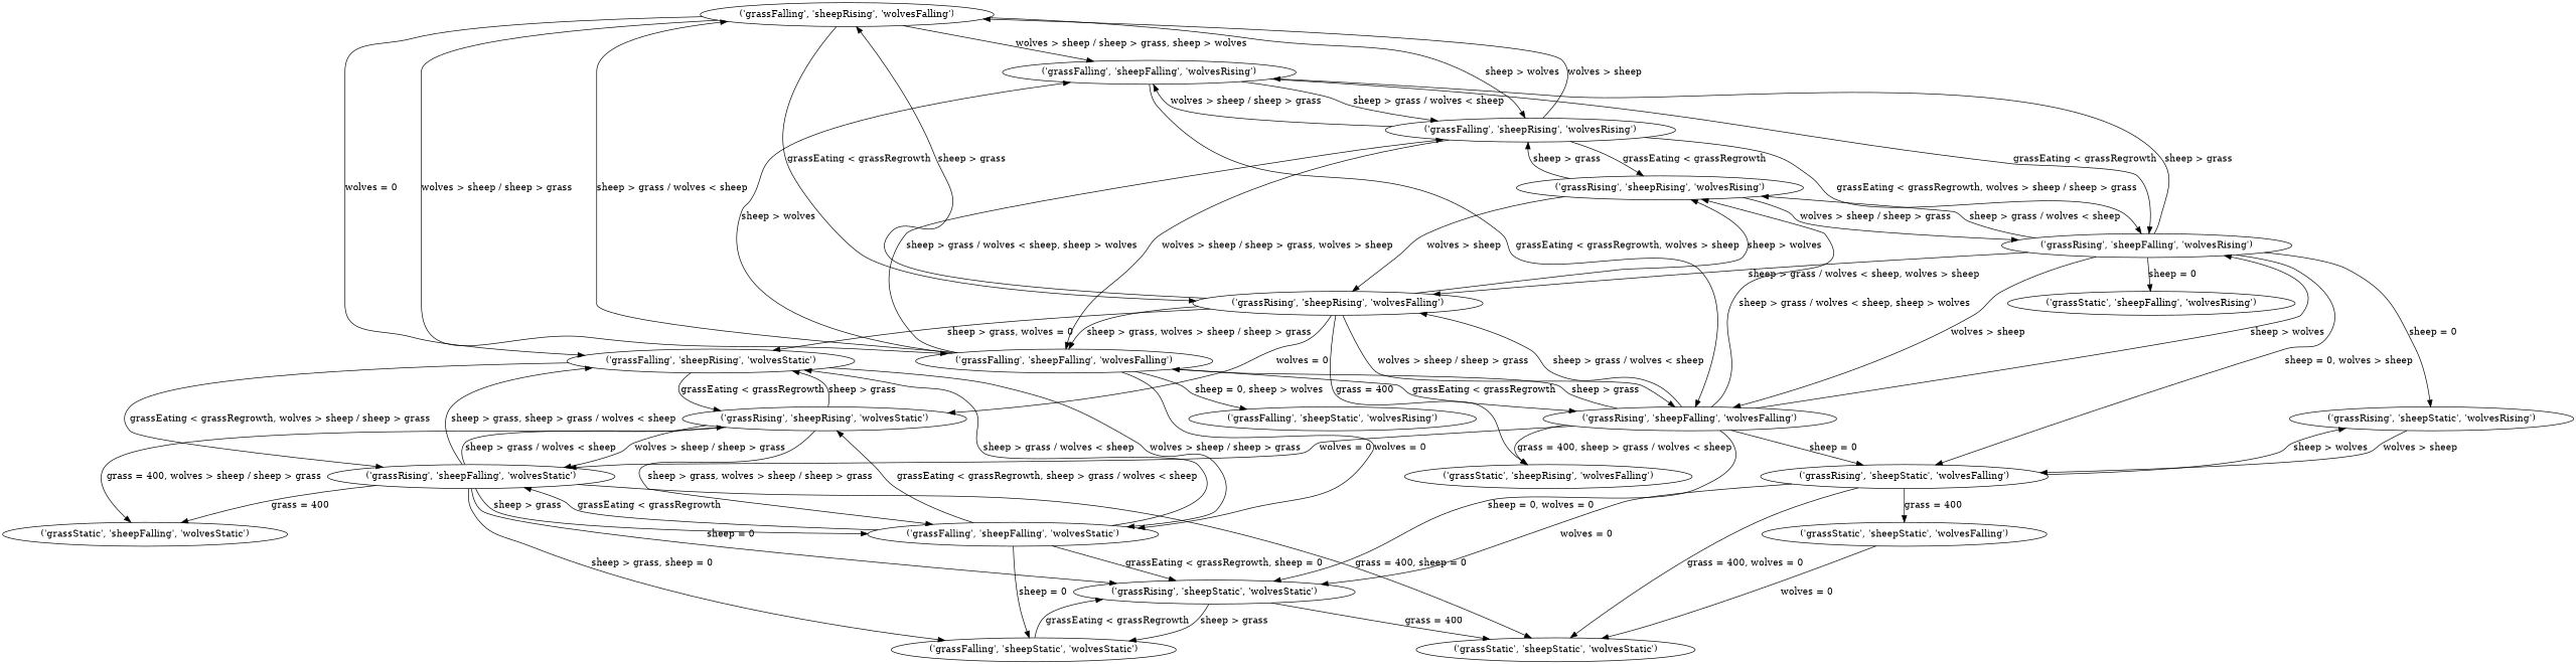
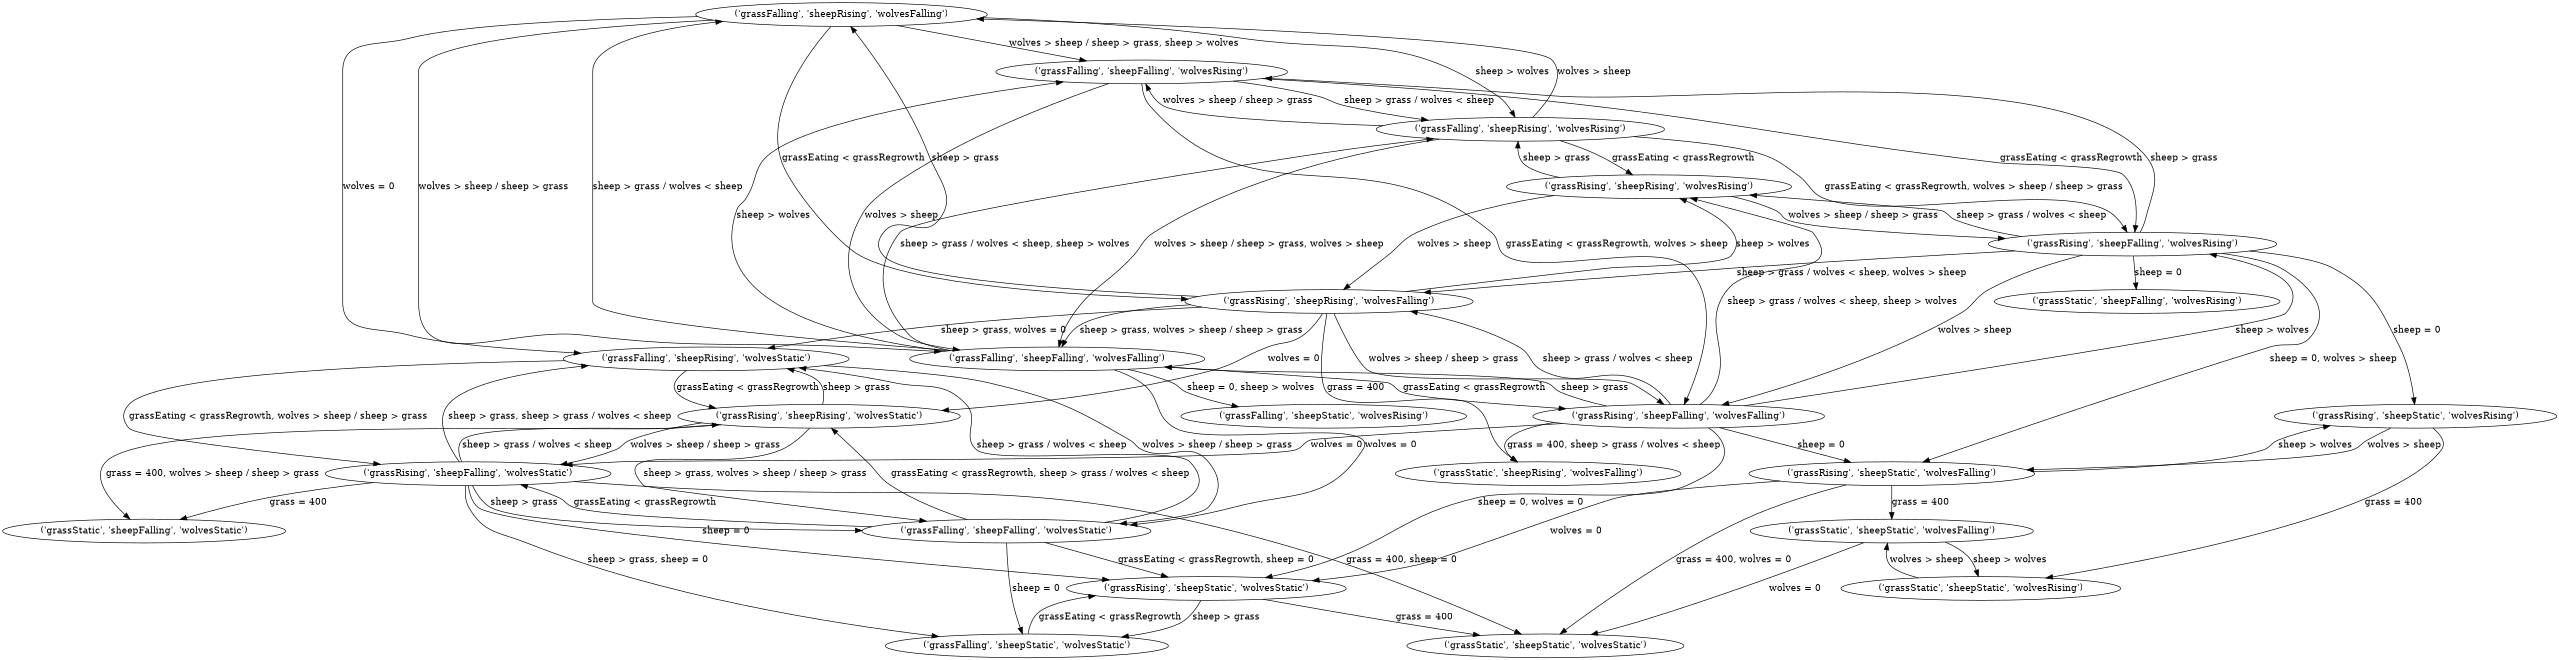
  strict digraph {
    "('grassFalling', 'sheepRising', 'wolvesFalling')"
    "('grassFalling', 'sheepRising', 'wolvesStatic')"
    "('grassFalling', 'sheepFalling', 'wolvesRising')"
    "('grassFalling', 'sheepRising', 'wolvesRising')"
    "('grassFalling', 'sheepFalling', 'wolvesFalling')"
    "('grassRising', 'sheepRising', 'wolvesFalling')"
    "('grassRising', 'sheepRising', 'wolvesStatic')"
    "('grassRising', 'sheepFalling', 'wolvesStatic')"
    "('grassFalling', 'sheepFalling', 'wolvesStatic')"
    "('grassRising', 'sheepFalling', 'wolvesRising')"
    "('grassRising', 'sheepFalling', 'wolvesFalling')"
    "('grassRising', 'sheepRising', 'wolvesRising')"
    "('grassFalling', 'sheepStatic', 'wolvesRising')"
    "('grassStatic', 'sheepRising', 'wolvesFalling')"
    "('grassStatic', 'sheepFalling', 'wolvesStatic')"
    "('grassFalling', 'sheepStatic', 'wolvesStatic')"
    "('grassRising', 'sheepStatic', 'wolvesStatic')"
    "('grassStatic', 'sheepStatic', 'wolvesStatic')"
    "('grassRising', 'sheepStatic', 'wolvesFalling')"
    "('grassStatic', 'sheepFalling', 'wolvesRising')"
    "('grassRising', 'sheepStatic', 'wolvesRising')"
    "('grassStatic', 'sheepStatic', 'wolvesFalling')"
+   "('grassStatic', 'sheepStatic', 'wolvesRising')"
    "('grassFalling', 'sheepRising', 'wolvesFalling')" -> "('grassFalling', 'sheepRising', 'wolvesStatic')" [label="wolves = 0"]
    "('grassFalling', 'sheepRising', 'wolvesFalling')" -> "('grassFalling', 'sheepFalling', 'wolvesRising')" [label="wolves > sheep \/ sheep > grass, sheep > wolves"]
    "('grassFalling', 'sheepRising', 'wolvesFalling')" -> "('grassFalling', 'sheepRising', 'wolvesRising')" [label="sheep > wolves"]
    "('grassFalling', 'sheepRising', 'wolvesFalling')" -> "('grassFalling', 'sheepFalling', 'wolvesFalling')" [label="wolves > sheep \/ sheep > grass"]
    "('grassFalling', 'sheepRising', 'wolvesFalling')" -> "('grassRising', 'sheepRising', 'wolvesFalling')" [label="grassEating < grassRegrowth"]
    "('grassFalling', 'sheepRising', 'wolvesStatic')" -> "('grassRising', 'sheepRising', 'wolvesStatic')" [label="grassEating < grassRegrowth"]
    "('grassFalling', 'sheepRising', 'wolvesStatic')" -> "('grassRising', 'sheepFalling', 'wolvesStatic')" [label="grassEating < grassRegrowth, wolves > sheep \/ sheep > grass"]
    "('grassFalling', 'sheepRising', 'wolvesStatic')" -> "('grassFalling', 'sheepFalling', 'wolvesStatic')" [label="wolves > sheep \/ sheep > grass"]
    "('grassFalling', 'sheepFalling', 'wolvesRising')" -> "('grassFalling', 'sheepRising', 'wolvesRising')" [label="sheep > grass /\ wolves < sheep"]
+   "('grassFalling', 'sheepFalling', 'wolvesRising')" -> "('grassFalling', 'sheepFalling', 'wolvesFalling')" [label="wolves > sheep"]
    "('grassFalling', 'sheepFalling', 'wolvesRising')" -> "('grassRising', 'sheepFalling', 'wolvesRising')" [label="grassEating < grassRegrowth"]
    "('grassFalling', 'sheepFalling', 'wolvesRising')" -> "('grassRising', 'sheepFalling', 'wolvesFalling')" [label="grassEating < grassRegrowth, wolves > sheep"]
    "('grassFalling', 'sheepRising', 'wolvesRising')" -> "('grassFalling', 'sheepRising', 'wolvesFalling')" [label="wolves > sheep"]
    "('grassFalling', 'sheepRising', 'wolvesRising')" -> "('grassFalling', 'sheepFalling', 'wolvesRising')" [label="wolves > sheep \/ sheep > grass"]
    "('grassFalling', 'sheepRising', 'wolvesRising')" -> "('grassFalling', 'sheepFalling', 'wolvesFalling')" [label="wolves > sheep \/ sheep > grass, wolves > sheep"]
    "('grassFalling', 'sheepRising', 'wolvesRising')" -> "('grassRising', 'sheepFalling', 'wolvesRising')" [label="grassEating < grassRegrowth, wolves > sheep \/ sheep > grass"]
    "('grassFalling', 'sheepRising', 'wolvesRising')" -> "('grassRising', 'sheepRising', 'wolvesRising')" [label="grassEating < grassRegrowth"]
    "('grassFalling', 'sheepFalling', 'wolvesFalling')" -> "('grassFalling', 'sheepRising', 'wolvesFalling')" [label="sheep > grass /\ wolves < sheep"]
    "('grassFalling', 'sheepFalling', 'wolvesFalling')" -> "('grassFalling', 'sheepFalling', 'wolvesRising')" [label="sheep > wolves"]
    "('grassFalling', 'sheepFalling', 'wolvesFalling')" -> "('grassFalling', 'sheepRising', 'wolvesRising')" [label="sheep > grass /\ wolves < sheep, sheep > wolves"]
    "('grassFalling', 'sheepFalling', 'wolvesFalling')" -> "('grassFalling', 'sheepFalling', 'wolvesStatic')" [label="wolves = 0"]
    "('grassFalling', 'sheepFalling', 'wolvesFalling')" -> "('grassRising', 'sheepFalling', 'wolvesFalling')" [label="grassEating < grassRegrowth"]
    "('grassFalling', 'sheepFalling', 'wolvesFalling')" -> "('grassFalling', 'sheepStatic', 'wolvesRising')" [label="sheep = 0, sheep > wolves"]
    "('grassRising', 'sheepRising', 'wolvesFalling')" -> "('grassFalling', 'sheepRising', 'wolvesFalling')" [label="sheep > grass"]
    "('grassRising', 'sheepRising', 'wolvesFalling')" -> "('grassFalling', 'sheepRising', 'wolvesStatic')" [label="sheep > grass, wolves = 0"]
    "('grassRising', 'sheepRising', 'wolvesFalling')" -> "('grassFalling', 'sheepFalling', 'wolvesFalling')" [label="sheep > grass, wolves > sheep \/ sheep > grass"]
    "('grassRising', 'sheepRising', 'wolvesFalling')" -> "('grassRising', 'sheepRising', 'wolvesStatic')" [label="wolves = 0"]
    "('grassRising', 'sheepRising', 'wolvesFalling')" -> "('grassRising', 'sheepFalling', 'wolvesFalling')" [label="wolves > sheep \/ sheep > grass"]
    "('grassRising', 'sheepRising', 'wolvesFalling')" -> "('grassRising', 'sheepRising', 'wolvesRising')" [label="sheep > wolves"]
    "('grassRising', 'sheepRising', 'wolvesFalling')" -> "('grassStatic', 'sheepRising', 'wolvesFalling')" [label="grass = 400"]
    "('grassRising', 'sheepRising', 'wolvesStatic')" -> "('grassFalling', 'sheepRising', 'wolvesStatic')" [label="sheep > grass"]
    "('grassRising', 'sheepRising', 'wolvesStatic')" -> "('grassRising', 'sheepFalling', 'wolvesStatic')" [label="wolves > sheep \/ sheep > grass"]
    "('grassRising', 'sheepRising', 'wolvesStatic')" -> "('grassFalling', 'sheepFalling', 'wolvesStatic')" [label="sheep > grass, wolves > sheep \/ sheep > grass"]
    "('grassRising', 'sheepRising', 'wolvesStatic')" -> "('grassStatic', 'sheepFalling', 'wolvesStatic')" [label="grass = 400, wolves > sheep \/ sheep > grass"]
    "('grassRising', 'sheepFalling', 'wolvesStatic')" -> "('grassFalling', 'sheepRising', 'wolvesStatic')" [label="sheep > grass, sheep > grass /\ wolves < sheep"]
    "('grassRising', 'sheepFalling', 'wolvesStatic')" -> "('grassRising', 'sheepRising', 'wolvesStatic')" [label="sheep > grass /\ wolves < sheep"]
    "('grassRising', 'sheepFalling', 'wolvesStatic')" -> "('grassFalling', 'sheepFalling', 'wolvesStatic')" [label="sheep > grass"]
    "('grassRising', 'sheepFalling', 'wolvesStatic')" -> "('grassStatic', 'sheepFalling', 'wolvesStatic')" [label="grass = 400"]
    "('grassRising', 'sheepFalling', 'wolvesStatic')" -> "('grassFalling', 'sheepStatic', 'wolvesStatic')" [label="sheep > grass, sheep = 0"]
    "('grassRising', 'sheepFalling', 'wolvesStatic')" -> "('grassRising', 'sheepStatic', 'wolvesStatic')" [label="sheep = 0"]
    "('grassRising', 'sheepFalling', 'wolvesStatic')" -> "('grassStatic', 'sheepStatic', 'wolvesStatic')" [label="grass = 400, sheep = 0"]
    "('grassFalling', 'sheepFalling', 'wolvesStatic')" -> "('grassFalling', 'sheepRising', 'wolvesStatic')" [label="sheep > grass /\ wolves < sheep"]
    "('grassFalling', 'sheepFalling', 'wolvesStatic')" -> "('grassRising', 'sheepRising', 'wolvesStatic')" [label="grassEating < grassRegrowth, sheep > grass /\ wolves < sheep"]
    "('grassFalling', 'sheepFalling', 'wolvesStatic')" -> "('grassRising', 'sheepFalling', 'wolvesStatic')" [label="grassEating < grassRegrowth"]
    "('grassFalling', 'sheepFalling', 'wolvesStatic')" -> "('grassFalling', 'sheepStatic', 'wolvesStatic')" [label="sheep = 0"]
    "('grassFalling', 'sheepFalling', 'wolvesStatic')" -> "('grassRising', 'sheepStatic', 'wolvesStatic')" [label="grassEating < grassRegrowth, sheep = 0"]
    "('grassRising', 'sheepFalling', 'wolvesRising')" -> "('grassFalling', 'sheepFalling', 'wolvesRising')" [label="sheep > grass"]
    "('grassRising', 'sheepFalling', 'wolvesRising')" -> "('grassRising', 'sheepRising', 'wolvesFalling')" [label="sheep > grass /\ wolves < sheep, wolves > sheep"]
    "('grassRising', 'sheepFalling', 'wolvesRising')" -> "('grassRising', 'sheepFalling', 'wolvesFalling')" [label="wolves > sheep"]
    "('grassRising', 'sheepFalling', 'wolvesRising')" -> "('grassRising', 'sheepRising', 'wolvesRising')" [label="sheep > grass /\ wolves < sheep"]
    "('grassRising', 'sheepFalling', 'wolvesRising')" -> "('grassRising', 'sheepStatic', 'wolvesFalling')" [label="sheep = 0, wolves > sheep"]
    "('grassRising', 'sheepFalling', 'wolvesRising')" -> "('grassStatic', 'sheepFalling', 'wolvesRising')" [label="sheep = 0"]
    "('grassRising', 'sheepFalling', 'wolvesRising')" -> "('grassRising', 'sheepStatic', 'wolvesRising')" [label="sheep = 0"]
    "('grassRising', 'sheepFalling', 'wolvesFalling')" -> "('grassFalling', 'sheepFalling', 'wolvesFalling')" [label="sheep > grass"]
    "('grassRising', 'sheepFalling', 'wolvesFalling')" -> "('grassRising', 'sheepRising', 'wolvesFalling')" [label="sheep > grass /\ wolves < sheep"]
    "('grassRising', 'sheepFalling', 'wolvesFalling')" -> "('grassRising', 'sheepFalling', 'wolvesStatic')" [label="wolves = 0"]
    "('grassRising', 'sheepFalling', 'wolvesFalling')" -> "('grassRising', 'sheepFalling', 'wolvesRising')" [label="sheep > wolves"]
    "('grassRising', 'sheepFalling', 'wolvesFalling')" -> "('grassRising', 'sheepRising', 'wolvesRising')" [label="sheep > grass /\ wolves < sheep, sheep > wolves"]
    "('grassRising', 'sheepFalling', 'wolvesFalling')" -> "('grassStatic', 'sheepRising', 'wolvesFalling')" [label="grass = 400, sheep > grass /\ wolves < sheep"]
    "('grassRising', 'sheepFalling', 'wolvesFalling')" -> "('grassRising', 'sheepStatic', 'wolvesStatic')" [label="sheep = 0, wolves = 0"]
    "('grassRising', 'sheepFalling', 'wolvesFalling')" -> "('grassRising', 'sheepStatic', 'wolvesFalling')" [label="sheep = 0"]
    "('grassRising', 'sheepRising', 'wolvesRising')" -> "('grassFalling', 'sheepRising', 'wolvesRising')" [label="sheep > grass"]
    "('grassRising', 'sheepRising', 'wolvesRising')" -> "('grassRising', 'sheepRising', 'wolvesFalling')" [label="wolves > sheep"]
    "('grassRising', 'sheepRising', 'wolvesRising')" -> "('grassRising', 'sheepFalling', 'wolvesRising')" [label="wolves > sheep \/ sheep > grass"]
    "('grassFalling', 'sheepStatic', 'wolvesStatic')" -> "('grassRising', 'sheepStatic', 'wolvesStatic')" [label="grassEating < grassRegrowth"]
    "('grassRising', 'sheepStatic', 'wolvesStatic')" -> "('grassFalling', 'sheepStatic', 'wolvesStatic')" [label="sheep > grass"]
    "('grassRising', 'sheepStatic', 'wolvesStatic')" -> "('grassStatic', 'sheepStatic', 'wolvesStatic')" [label="grass = 400"]
    "('grassRising', 'sheepStatic', 'wolvesFalling')" -> "('grassRising', 'sheepStatic', 'wolvesStatic')" [label="wolves = 0"]
    "('grassRising', 'sheepStatic', 'wolvesFalling')" -> "('grassStatic', 'sheepStatic', 'wolvesStatic')" [label="grass = 400, wolves = 0"]
    "('grassRising', 'sheepStatic', 'wolvesFalling')" -> "('grassRising', 'sheepStatic', 'wolvesRising')" [label="sheep > wolves"]
    "('grassRising', 'sheepStatic', 'wolvesFalling')" -> "('grassStatic', 'sheepStatic', 'wolvesFalling')" [label="grass = 400"]
    "('grassRising', 'sheepStatic', 'wolvesRising')" -> "('grassRising', 'sheepStatic', 'wolvesFalling')" [label="wolves > sheep"]
+   "('grassRising', 'sheepStatic', 'wolvesRising')" -> "('grassStatic', 'sheepStatic', 'wolvesRising')" [label="grass = 400"]
    "('grassStatic', 'sheepStatic', 'wolvesFalling')" -> "('grassStatic', 'sheepStatic', 'wolvesStatic')" [label="wolves = 0"]
+   "('grassStatic', 'sheepStatic', 'wolvesFalling')" -> "('grassStatic', 'sheepStatic', 'wolvesRising')" [label="sheep > wolves"]
+   "('grassStatic', 'sheepStatic', 'wolvesRising')" -> "('grassStatic', 'sheepStatic', 'wolvesFalling')" [label="wolves > sheep"]
  }
